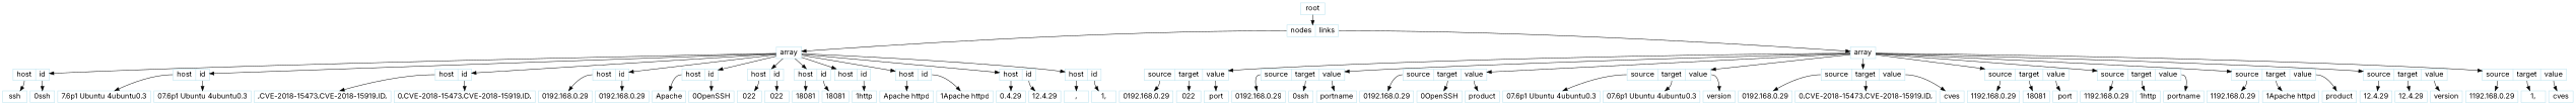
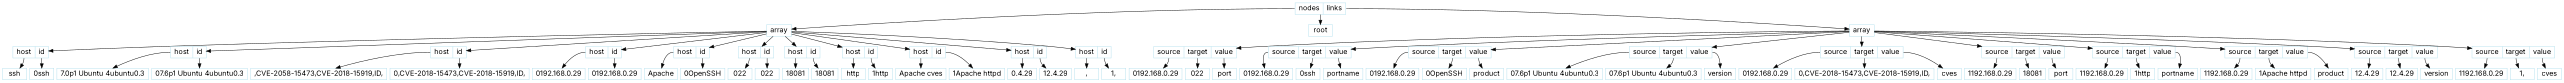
  digraph {
    fontname=Inter
    nodesep=0.1
    rankdir=TB
    ranksep=0.3
    node [color=lightblue2 fontname=Inter fontsize=16 shape=record]
    edge [fontname=Inter]
    n1 [height=0.1 label="<nodes> nodes|<links> links"]
    n2 [height=0.1 label=array]
    n3 [height=0.1 label=array]
    n4 [height=0.1 label="<host> host|<id> id"]
    n5 [height=0.1 label="<host> host|<id> id"]
    n6 [height=0.1 label="<host> host|<id> id"]
    n7 [height=0.1 label="<host> host|<id> id"]
    n8 [height=0.1 label="<host> host|<id> id"]
    n9 [height=0.1 label="<host> host|<id> id"]
    n10 [height=0.1 label="<host> host|<id> id"]
    n11 [height=0.1 label="<host> host|<id> id"]
    n12 [height=0.1 label="<host> host|<id> id"]
    n13 [height=0.1 label="<host> host|<id> id"]
    n14 [height=0.1 label="<host> host|<id> id"]
    n15 [height=0.1 label="<source> source|<target> target|<value> value"]
    n16 [height=0.1 label="<source> source|<target> target|<value> value"]
    n17 [height=0.1 label="<source> source|<target> target|<value> value"]
    n18 [height=0.1 label="<source> source|<target> target|<value> value"]
    n19 [height=0.1 label="<source> source|<target> target|<value> value"]
    n20 [height=0.1 label="<source> source|<target> target|<value> value"]
    n21 [height=0.1 label="<source> source|<target> target|<value> value"]
    n22 [height=0.1 label="<source> source|<target> target|<value> value"]
    n23 [height=0.1 label="<source> source|<target> target|<value> value"]
    n24 [height=0.1 label="<source> source|<target> target|<value> value"]
    n25 [height=0.1 label=ssh]
    n26 [height=0.1 label="0ssh"]
-   n27 [height=0.1 label="7.6p1 Ubuntu 4ubuntu0.3"]
+   n27 [height=0.1 label="7.0p1 Ubuntu 4ubuntu0.3"]
    n28 [height=0.1 label="07.6p1 Ubuntu 4ubuntu0.3"]
-   n29 [height=0.1 label=",CVE-2018-15473,CVE-2018-15919,ID,"]
+   n29 [height=0.1 label=",CVE-2058-15473,CVE-2018-15919,ID,"]
    n30 [height=0.1 label="0,CVE-2018-15473,CVE-2018-15919,ID,"]
    n31 [height=0.1 label="0192.168.0.29"]
    n32 [height=0.1 label="0192.168.0.29"]
    n33 [height=0.1 label=Apache]
    n34 [height=0.1 label="0OpenSSH"]
    n35 [height=0.1 label=022]
    n36 [height=0.1 label=022]
    n37 [height=0.1 label=18081]
    n38 [height=0.1 label=18081]
+   n39 [height=0.1 label=http]
    n40 [height=0.1 label="1http"]
-   n41 [height=0.1 label="Apache httpd"]
+   n41 [height=0.1 label="Apache cves"]
    n42 [height=0.1 label="1Apache httpd"]
    n43 [height=0.1 label="0.4.29"]
    n44 [height=0.1 label="12.4.29"]
    n45 [height=0.1 label=","]
    n46 [height=0.1 label="1,"]
    n47 [height=0.1 label="0192.168.0.29"]
    n48 [height=0.1 label=022]
    n49 [height=0.1 label=port]
    n50 [height=0.1 label="0192.168.0.29"]
    n51 [height=0.1 label="0ssh"]
    n52 [height=0.1 label=portname]
    n53 [height=0.1 label="0192.168.0.29"]
    n54 [height=0.1 label="0OpenSSH"]
    n55 [height=0.1 label=product]
    n56 [height=0.1 label="07.6p1 Ubuntu 4ubuntu0.3"]
    n57 [height=0.1 label="07.6p1 Ubuntu 4ubuntu0.3"]
    n58 [height=0.1 label=version]
    n59 [height=0.1 label="0192.168.0.29"]
    n60 [height=0.1 label="0,CVE-2018-15473,CVE-2018-15919,ID,"]
    n61 [height=0.1 label=cves]
    n62 [height=0.1 label="1192.168.0.29"]
    n63 [height=0.1 label=18081]
    n64 [height=0.1 label=port]
    n65 [height=0.1 label="1192.168.0.29"]
    n66 [height=0.1 label="1http"]
    n67 [height=0.1 label=portname]
    n68 [height=0.1 label="1192.168.0.29"]
    n69 [height=0.1 label="1Apache httpd"]
    n70 [height=0.1 label=product]
    n71 [height=0.1 label="12.4.29"]
    n72 [height=0.1 label="12.4.29"]
    n73 [height=0.1 label=version]
    n74 [height=0.1 label="1192.168.0.29"]
    n75 [height=0.1 label="1,"]
    n76 [height=0.1 label=cves]
    root [height=0.1]
    n1 -> n2 [tailport=nodes]
    n1 -> n3 [tailport=links]
    n2 -> n4
    n2 -> n5
    n2 -> n6
    n2 -> n7
    n2 -> n8
    n2 -> n9
    n2 -> n10
    n2 -> n11
    n2 -> n12
    n2 -> n13
    n2 -> n14
    n3 -> n15
    n3 -> n16
    n3 -> n17
    n3 -> n18
    n3 -> n19
    n3 -> n20
    n3 -> n21
    n3 -> n22
    n3 -> n23
    n3 -> n24
    n4 -> n25 [tailport=host]
    n4 -> n26 [tailport=id]
    n5 -> n27 [tailport=host]
    n5 -> n28 [tailport=id]
    n6 -> n29 [tailport=host]
    n6 -> n30 [tailport=id]
    n7 -> n31 [tailport=host]
    n7 -> n32 [tailport=id]
    n8 -> n33 [tailport=host]
    n8 -> n34 [tailport=id]
    n9 -> n35 [tailport=host]
    n9 -> n36 [tailport=id]
    n10 -> n37 [tailport=host]
    n10 -> n38 [tailport=id]
+   n11 -> n39 [tailport=host]
    n11 -> n40 [tailport=id]
    n12 -> n41 [tailport=host]
    n12 -> n42 [tailport=id]
    n13 -> n43 [tailport=host]
    n13 -> n44 [tailport=id]
    n14 -> n45 [tailport=host]
    n14 -> n46 [tailport=id]
    n15 -> n47 [tailport=source]
    n15 -> n48 [tailport=target]
    n15 -> n49 [tailport=value]
    n16 -> n50 [tailport=source]
    n16 -> n51 [tailport=target]
    n16 -> n52 [tailport=value]
    n17 -> n53 [tailport=source]
    n17 -> n54 [tailport=target]
    n17 -> n55 [tailport=value]
    n18 -> n56 [tailport=source]
    n18 -> n57 [tailport=target]
    n18 -> n58 [tailport=value]
    n19 -> n59 [tailport=source]
    n19 -> n60 [tailport=target]
    n19 -> n61 [tailport=value]
    n20 -> n62 [tailport=source]
    n20 -> n63 [tailport=target]
    n20 -> n64 [tailport=value]
    n21 -> n65 [tailport=source]
    n21 -> n66 [tailport=target]
    n21 -> n67 [tailport=value]
    n22 -> n68 [tailport=source]
    n22 -> n69 [tailport=target]
    n22 -> n70 [tailport=value]
    n23 -> n71 [tailport=source]
    n23 -> n72 [tailport=target]
    n23 -> n73 [tailport=value]
    n24 -> n74 [tailport=source]
    n24 -> n75 [tailport=target]
    n24 -> n76 [tailport=value]
-   root -> n1
+   n1 -> root
  }
